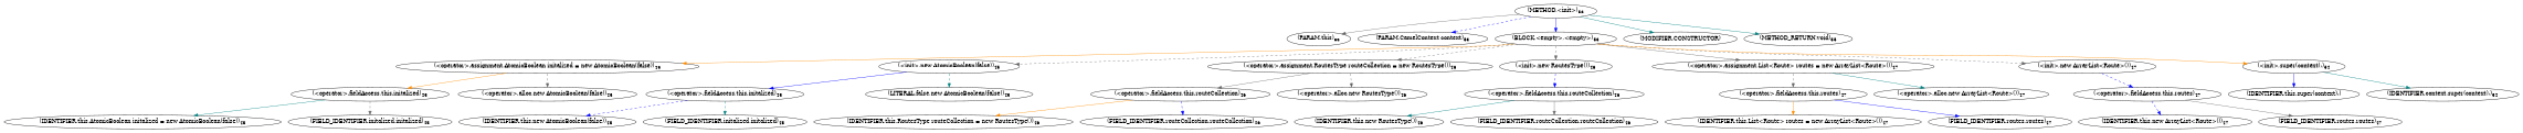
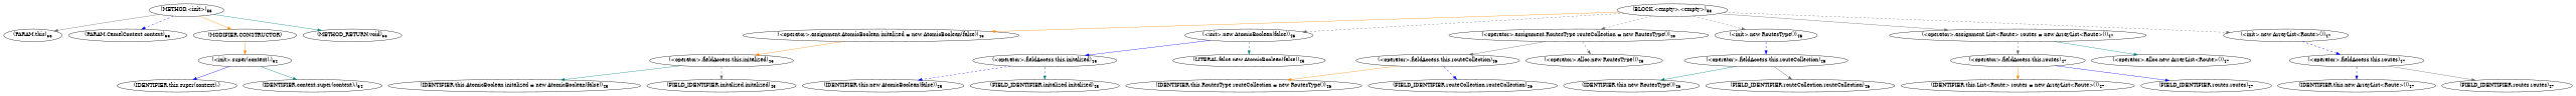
  digraph {
    edge [color=gray40 style=solid]
    n1 [label=<(METHOD,&lt;init&gt;)<SUB>53</SUB>>]
    n2 [label=<(PARAM,this)<SUB>53</SUB>>]
    n3 [label=<(PARAM,CamelContext context)<SUB>53</SUB>>]
    n4 [label=<(BLOCK,&lt;empty&gt;,&lt;empty&gt;)<SUB>53</SUB>>]
    n5 [label=<(MODIFIER,CONSTRUCTOR)>]
    n6 [label=<(METHOD_RETURN,void)<SUB>55</SUB>>]
    n7 [label=<(&lt;operator&gt;.assignment,AtomicBoolean initalized = new AtomicBoolean(false))<SUB>45</SUB>>]
-   n8 [label=<(&lt;init&gt;,new AtomicBoolean(false))<SUB>45</SUB>>]
+   n8 [label=<(&lt;init&gt;,new AtomicBoolean(false))<SUB>46</SUB>>]
    n9 [label=<(&lt;operator&gt;.assignment,RoutesType routeCollection = new RoutesType())<SUB>46</SUB>>]
    n10 [label=<(&lt;init&gt;,new RoutesType())<SUB>46</SUB>>]
    n11 [label=<(&lt;operator&gt;.assignment,List&lt;Route&gt; routes = new ArrayList&lt;Route&gt;())<SUB>47</SUB>>]
    n12 [label=<(&lt;init&gt;,new ArrayList&lt;Route&gt;())<SUB>47</SUB>>]
    n13 [label=<(&lt;init&gt;,super(context);)<SUB>54</SUB>>]
    n14 [label=<(&lt;operator&gt;.fieldAccess,this.initalized)<SUB>45</SUB>>]
-   n15 [label=<(&lt;operator&gt;.alloc,new AtomicBoolean(false))<SUB>45</SUB>>]
    n16 [label=<(&lt;operator&gt;.fieldAccess,this.initalized)<SUB>45</SUB>>]
    n17 [label=<(LITERAL,false,new AtomicBoolean(false))<SUB>45</SUB>>]
    n18 [label=<(&lt;operator&gt;.fieldAccess,this.routeCollection)<SUB>46</SUB>>]
    n19 [label=<(&lt;operator&gt;.alloc,new RoutesType())<SUB>46</SUB>>]
    n20 [label=<(&lt;operator&gt;.fieldAccess,this.routeCollection)<SUB>46</SUB>>]
    n21 [label=<(&lt;operator&gt;.fieldAccess,this.routes)<SUB>47</SUB>>]
    n22 [label=<(&lt;operator&gt;.alloc,new ArrayList&lt;Route&gt;())<SUB>47</SUB>>]
    n23 [label=<(&lt;operator&gt;.fieldAccess,this.routes)<SUB>47</SUB>>]
    n24 [label=<(IDENTIFIER,this,super(context);)>]
    n25 [label=<(IDENTIFIER,context,super(context);)<SUB>54</SUB>>]
    n26 [label=<(IDENTIFIER,this,AtomicBoolean initalized = new AtomicBoolean(false))<SUB>45</SUB>>]
    n27 [label=<(FIELD_IDENTIFIER,initalized,initalized)<SUB>45</SUB>>]
    n28 [label=<(IDENTIFIER,this,new AtomicBoolean(false))<SUB>45</SUB>>]
    n29 [label=<(FIELD_IDENTIFIER,initalized,initalized)<SUB>45</SUB>>]
    n30 [label=<(IDENTIFIER,this,RoutesType routeCollection = new RoutesType())<SUB>46</SUB>>]
    n31 [label=<(FIELD_IDENTIFIER,routeCollection,routeCollection)<SUB>46</SUB>>]
    n32 [label=<(IDENTIFIER,this,new RoutesType())<SUB>46</SUB>>]
    n33 [label=<(FIELD_IDENTIFIER,routeCollection,routeCollection)<SUB>46</SUB>>]
    n34 [label=<(IDENTIFIER,this,List&lt;Route&gt; routes = new ArrayList&lt;Route&gt;())<SUB>47</SUB>>]
    n35 [label=<(FIELD_IDENTIFIER,routes,routes)<SUB>47</SUB>>]
    n36 [label=<(IDENTIFIER,this,new ArrayList&lt;Route&gt;())<SUB>47</SUB>>]
    n37 [label=<(FIELD_IDENTIFIER,routes,routes)<SUB>47</SUB>>]
    n1 -> n2
    n1 -> n3 [color=blue style=dashed]
-   n1 -> n4 [color=blue]
-   n1 -> n5 [color=teal]
+   n1 -> n5 [color=darkorange]
    n1 -> n6 [color=teal]
    n4 -> n7 [color=darkorange]
    n4 -> n8 [style=dashed]
    n4 -> n9 [style=dashed]
    n4 -> n10 [style=dashed]
    n4 -> n11
    n4 -> n12 [style=dashed]
-   n4 -> n13 [color=darkorange]
+   n5 -> n13 [color=darkorange]
    n7 -> n14 [color=darkorange]
-   n7 -> n15 [style=dashed]
    n8 -> n16 [color=blue]
    n8 -> n17 [color=teal style=dashed]
    n9 -> n18
    n9 -> n19 [style=dashed]
    n10 -> n20 [color=blue style=dashed]
    n11 -> n21 [style=dashed]
    n11 -> n22 [color=teal]
    n12 -> n23 [color=blue style=dashed]
    n13 -> n24 [color=blue]
    n13 -> n25 [color=teal]
    n14 -> n26 [color=teal]
    n14 -> n27 [style=dashed]
    n16 -> n28 [color=blue style=dashed]
    n16 -> n29 [color=teal style=dashed]
    n18 -> n30 [color=darkorange]
    n18 -> n31 [color=blue style=dashed]
    n20 -> n32 [color=teal]
    n20 -> n33
    n21 -> n34 [color=darkorange]
    n21 -> n35 [color=blue]
    n23 -> n36 [color=blue style=dashed]
    n23 -> n37
  }
